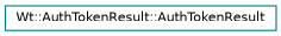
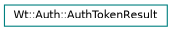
  digraph {
    rankdir=LR
-   n1 [color=teal fillcolor=white fontname=Helvetica fontsize=10 height=0.2 label="Wt::AuthTokenResult::AuthTokenResult" shape=record style=filled width=0.4]
+   n1 [color=teal fillcolor=white fontname=Helvetica fontsize=10 height=0.2 label="Wt::Auth::AuthTokenResult" shape=record style=filled width=0.4]
  }
